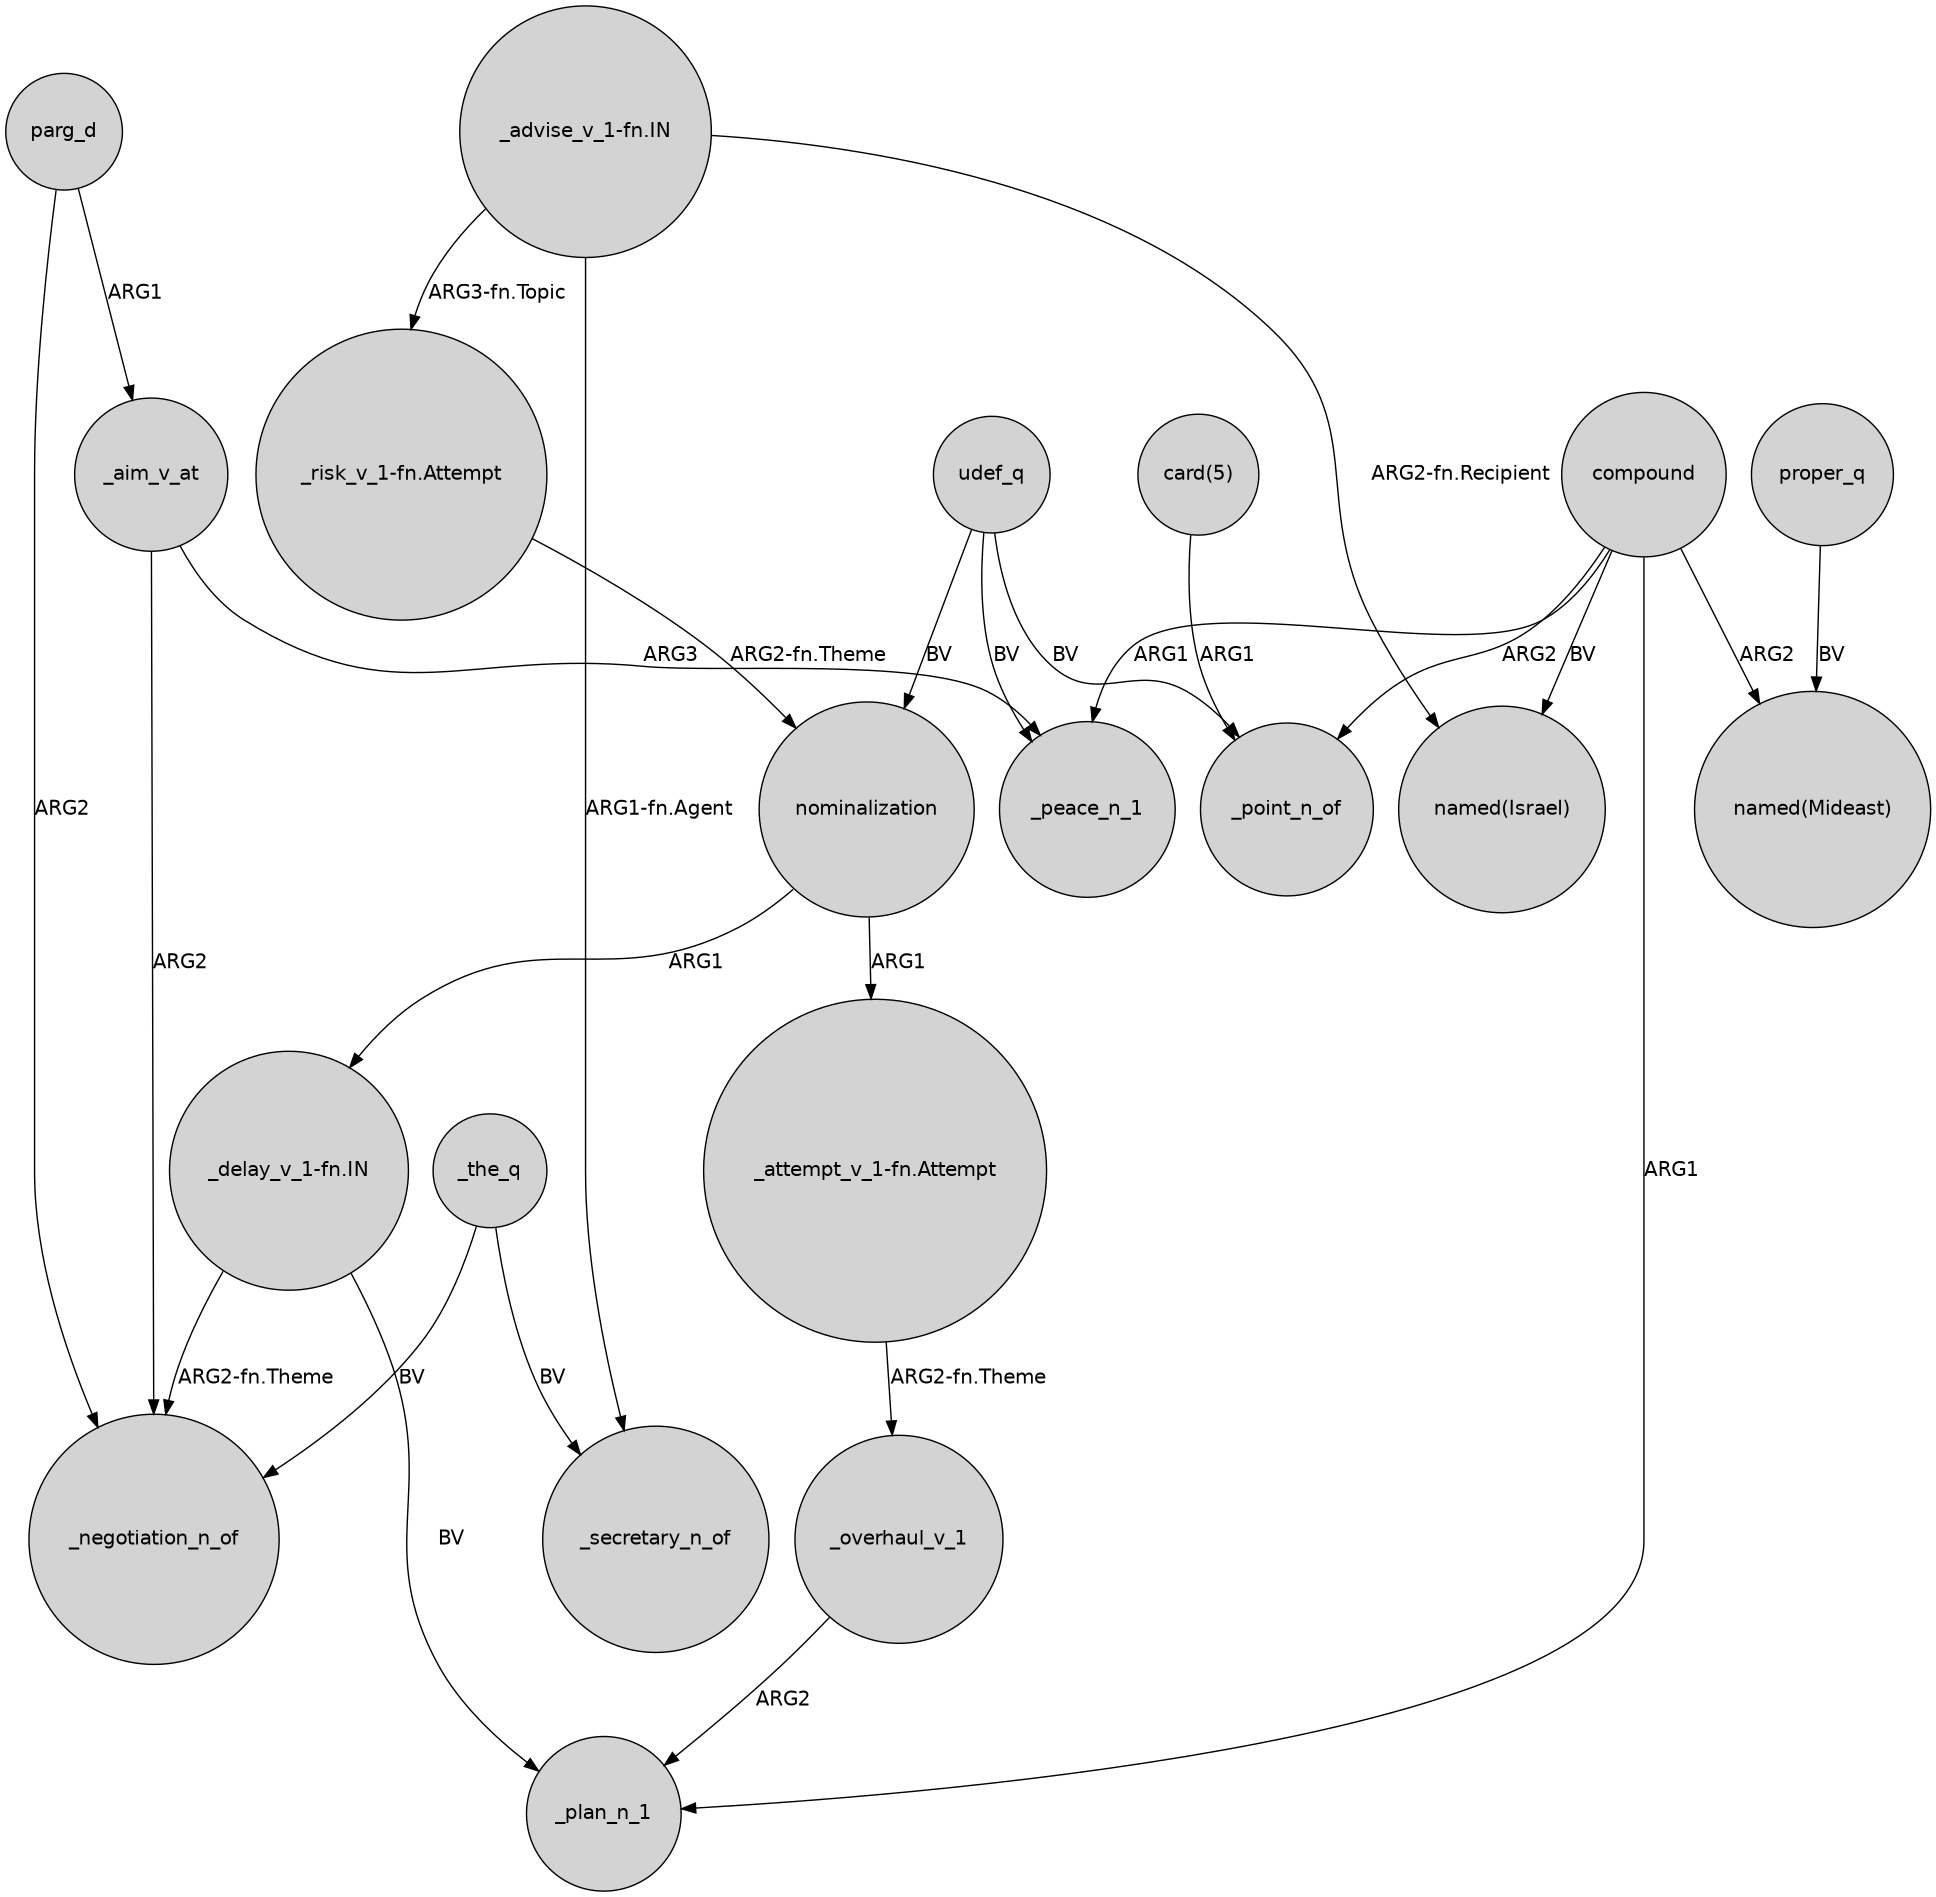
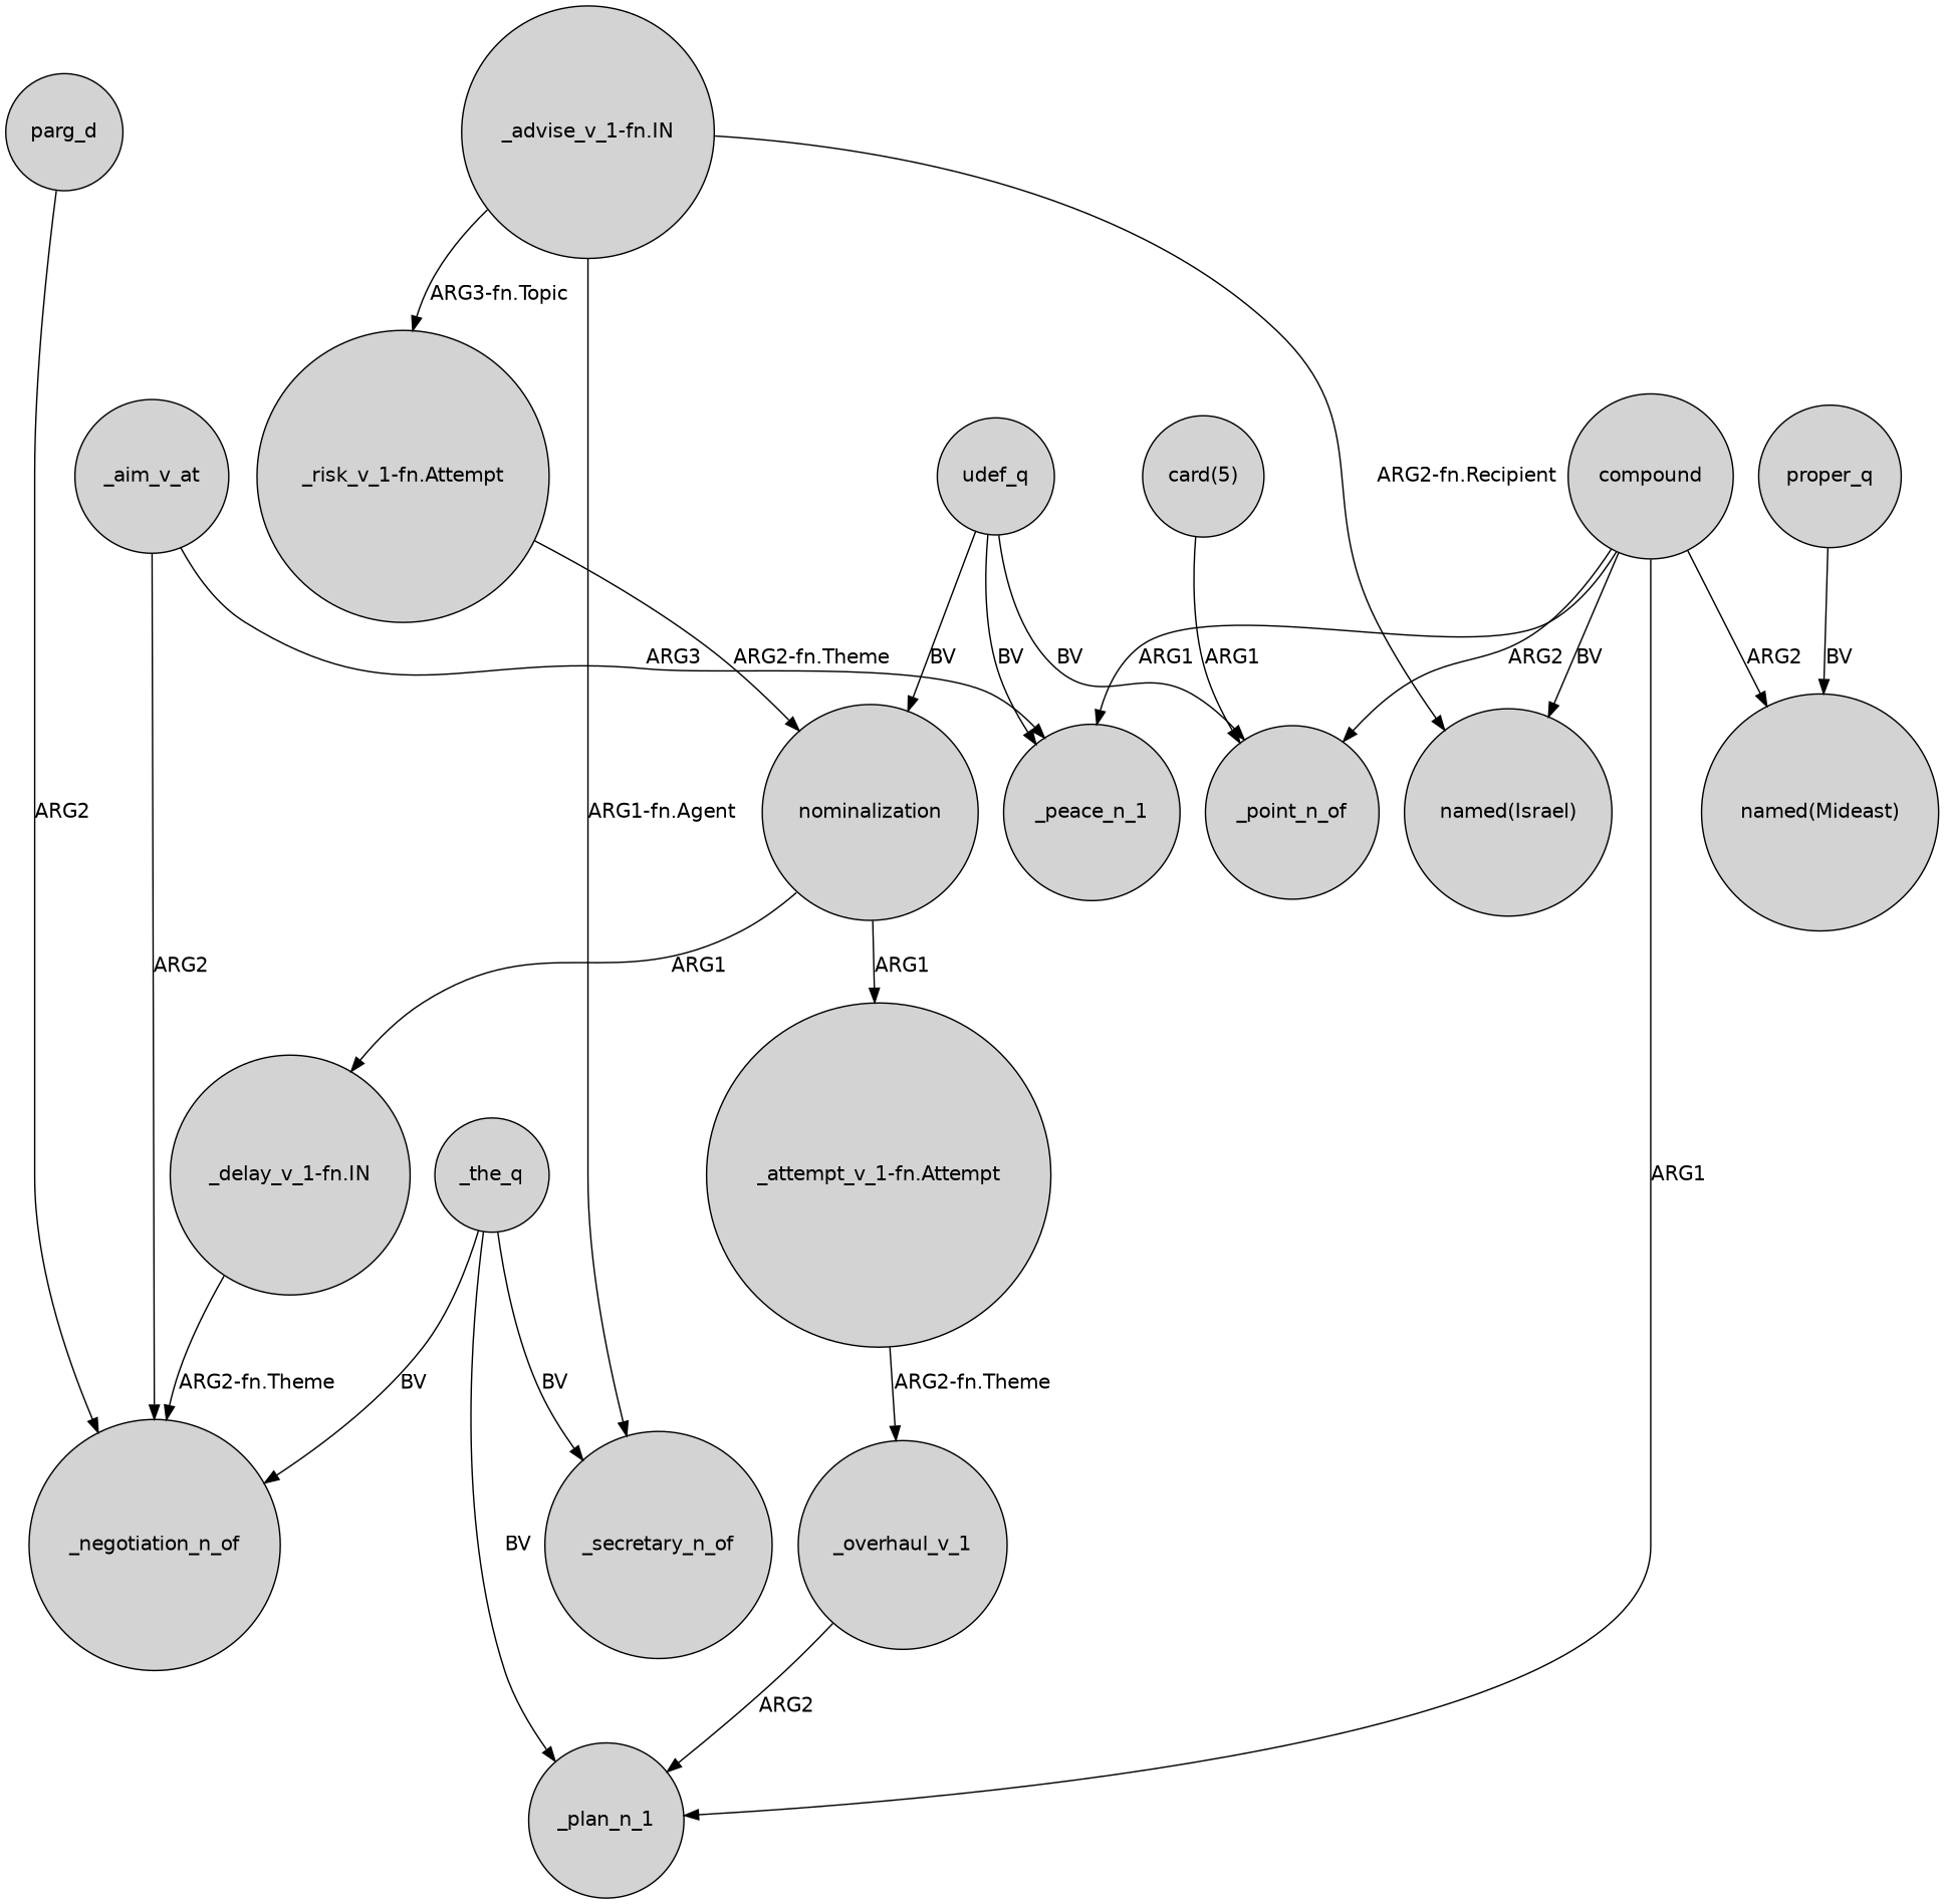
  digraph {
    fontname="DejaVu Sans"
    node [fontname="DejaVu Sans" shape=circle style=filled]
    edge [fontname="DejaVu Sans"]
    _the_q
    _negotiation_n_of
    _plan_n_1
    _secretary_n_of
    "card(5)"
    _point_n_of
    udef_q
    _peace_n_1
    nominalization
    "_attempt_v_1-fn.Attempt"
    "_delay_v_1-fn.IN"
    parg_d
    _aim_v_at
    "_advise_v_1-fn.IN"
    n15 [label="_risk_v_1-fn.Attempt"]
    "named(Israel)"
    _overhaul_v_1
    compound
    "named(Mideast)"
    proper_q
    _the_q -> _negotiation_n_of [label=BV]
-   "_delay_v_1-fn.IN" -> _plan_n_1 [label=BV]
+   _the_q -> _plan_n_1 [label=BV]
    _the_q -> _secretary_n_of [label=BV]
    "card(5)" -> _point_n_of [label=ARG1]
    udef_q -> _point_n_of [label=BV]
    udef_q -> _peace_n_1 [label=BV]
    udef_q -> nominalization [label=BV]
    nominalization -> "_attempt_v_1-fn.Attempt" [label=ARG1]
    nominalization -> "_delay_v_1-fn.IN" [label=ARG1]
    "_attempt_v_1-fn.Attempt" -> _overhaul_v_1 [label="ARG2-fn.Theme"]
    "_delay_v_1-fn.IN" -> _negotiation_n_of [label="ARG2-fn.Theme"]
    parg_d -> _negotiation_n_of [label=ARG2]
-   parg_d -> _aim_v_at [label=ARG1]
    _aim_v_at -> _negotiation_n_of [label=ARG2]
    _aim_v_at -> _peace_n_1 [label=ARG3]
    "_advise_v_1-fn.IN" -> _secretary_n_of [label="ARG1-fn.Agent"]
    "_advise_v_1-fn.IN" -> n15 [label="ARG3-fn.Topic"]
    "_advise_v_1-fn.IN" -> "named(Israel)" [label="ARG2-fn.Recipient"]
    n15 -> nominalization [label="ARG2-fn.Theme"]
    _overhaul_v_1 -> _plan_n_1 [label=ARG2]
    compound -> _plan_n_1 [label=ARG1]
    compound -> _point_n_of [label=ARG2]
    compound -> _peace_n_1 [label=ARG1]
    compound -> "named(Israel)" [label=BV]
    compound -> "named(Mideast)" [label=ARG2]
    proper_q -> "named(Mideast)" [label=BV]
  }
